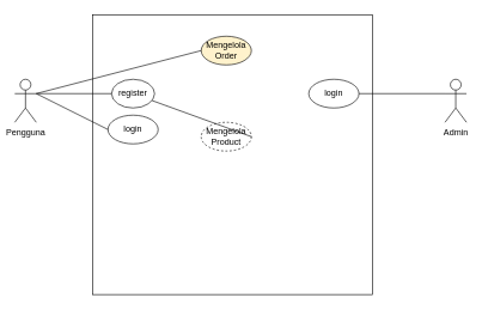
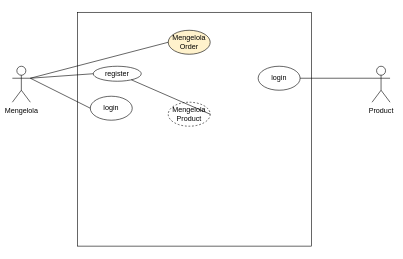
  <mxCell id="0" />
  <mxCell id="1" parent="0" />
  <mxCell id="2" value="" style="rounded=0;whiteSpace=wrap;html=1;" vertex="1" parent="1"><mxGeometry x="129" y="20" width="390" height="390" as="geometry" /></mxCell>
- <mxCell id="3" value="Admin" style="shape=umlActor;verticalLabelPosition=bottom;verticalAlign=top;html=1;outlineConnect=0;" vertex="1" parent="1"><mxGeometry x="620" y="110" width="30" height="60" as="geometry" /></mxCell>
- <mxCell id="4" value="Pengguna" style="shape=umlActor;verticalLabelPosition=bottom;verticalAlign=top;html=1;outlineConnect=0;" vertex="1" parent="1"><mxGeometry x="20" y="110" width="30" height="60" as="geometry" /></mxCell>
- <mxCell id="5" value="register" style="ellipse;whiteSpace=wrap;html=1;" vertex="1" parent="1"><mxGeometry x="155" y="110" width="60" height="40" as="geometry" /></mxCell>
+ <mxCell id="3" value="Product" style="shape=umlActor;verticalLabelPosition=bottom;verticalAlign=top;html=1;outlineConnect=0;" vertex="1" parent="1"><mxGeometry x="620" y="110" width="30" height="60" as="geometry" /></mxCell>
+ <mxCell id="4" value="Mengelola" style="shape=umlActor;verticalLabelPosition=bottom;verticalAlign=top;html=1;outlineConnect=0;" vertex="1" parent="1"><mxGeometry x="20" y="110" width="30" height="60" as="geometry" /></mxCell>
+ <mxCell id="5" value="register" style="ellipse;whiteSpace=wrap;html=1;" vertex="1" parent="1"><mxGeometry x="155" y="110" width="80" height="25" as="geometry" /></mxCell>
  <mxCell id="6" value="login" style="ellipse;whiteSpace=wrap;html=1;" vertex="1" parent="1"><mxGeometry x="150" y="160" width="70" height="40" as="geometry" /></mxCell>
  <mxCell id="7" value="" style="endArrow=none;html=1;rounded=0;entryX=0;entryY=0.5;entryDx=0;entryDy=0;exitX=1;exitY=0.333;exitDx=0;exitDy=0;exitPerimeter=0;" edge="1" parent="1" source="4" target="5"><mxGeometry width="50" height="50" relative="1" as="geometry"><mxPoint x="10" y="250" as="sourcePoint" /><mxPoint x="60" y="200" as="targetPoint" /></mxGeometry></mxCell>
  <mxCell id="8" value="" style="endArrow=none;html=1;rounded=0;entryX=0;entryY=0.5;entryDx=0;entryDy=0;exitX=1;exitY=0.333;exitDx=0;exitDy=0;exitPerimeter=0;" edge="1" parent="1" source="4" target="6"><mxGeometry width="50" height="50" relative="1" as="geometry"><mxPoint x="30" y="270" as="sourcePoint" /><mxPoint x="80" y="220" as="targetPoint" /></mxGeometry></mxCell>
  <mxCell id="9" value="login" style="ellipse;whiteSpace=wrap;html=1;" vertex="1" parent="1"><mxGeometry x="430" y="110" width="70" height="40" as="geometry" /></mxCell>
  <mxCell id="10" value="" style="endArrow=none;html=1;rounded=0;entryX=1;entryY=0.5;entryDx=0;entryDy=0;exitX=0;exitY=0.333;exitDx=0;exitDy=0;exitPerimeter=0;" edge="1" parent="1" source="3" target="9"><mxGeometry width="50" height="50" relative="1" as="geometry"><mxPoint x="550" y="200" as="sourcePoint" /><mxPoint x="600" y="150" as="targetPoint" /></mxGeometry></mxCell>
  <mxCell id="11" value="Mengelola Order" style="ellipse;whiteSpace=wrap;html=1;fillColor=#fff2cc;" vertex="1" parent="1"><mxGeometry x="280" y="50" width="70" height="40" as="geometry" /></mxCell>
  <mxCell id="12" value="" style="endArrow=none;html=1;rounded=0;exitX=1;exitY=0.333;exitDx=0;exitDy=0;exitPerimeter=0;entryX=0;entryY=0.5;entryDx=0;entryDy=0;" edge="1" parent="1" source="4" target="11"><mxGeometry width="50" height="50" relative="1" as="geometry"><mxPoint x="30" y="60" as="sourcePoint" /><mxPoint x="90" y="40" as="targetPoint" /></mxGeometry></mxCell>
  <mxCell id="13" value="Mengelola Product" style="ellipse;whiteSpace=wrap;html=1;dashed=1;" vertex="1" parent="1"><mxGeometry x="280" y="170" width="70" height="40" as="geometry" /></mxCell>
  <mxCell id="14" value="" style="endArrow=none;html=1;rounded=0;exitX=1;exitY=0.5;exitDx=0;exitDy=0;" edge="1" parent="1" source="13" target="5"><mxGeometry width="50" height="50" relative="1" as="geometry"><mxPoint x="600" y="330" as="sourcePoint" /><mxPoint x="650" y="280" as="targetPoint" /></mxGeometry></mxCell>
